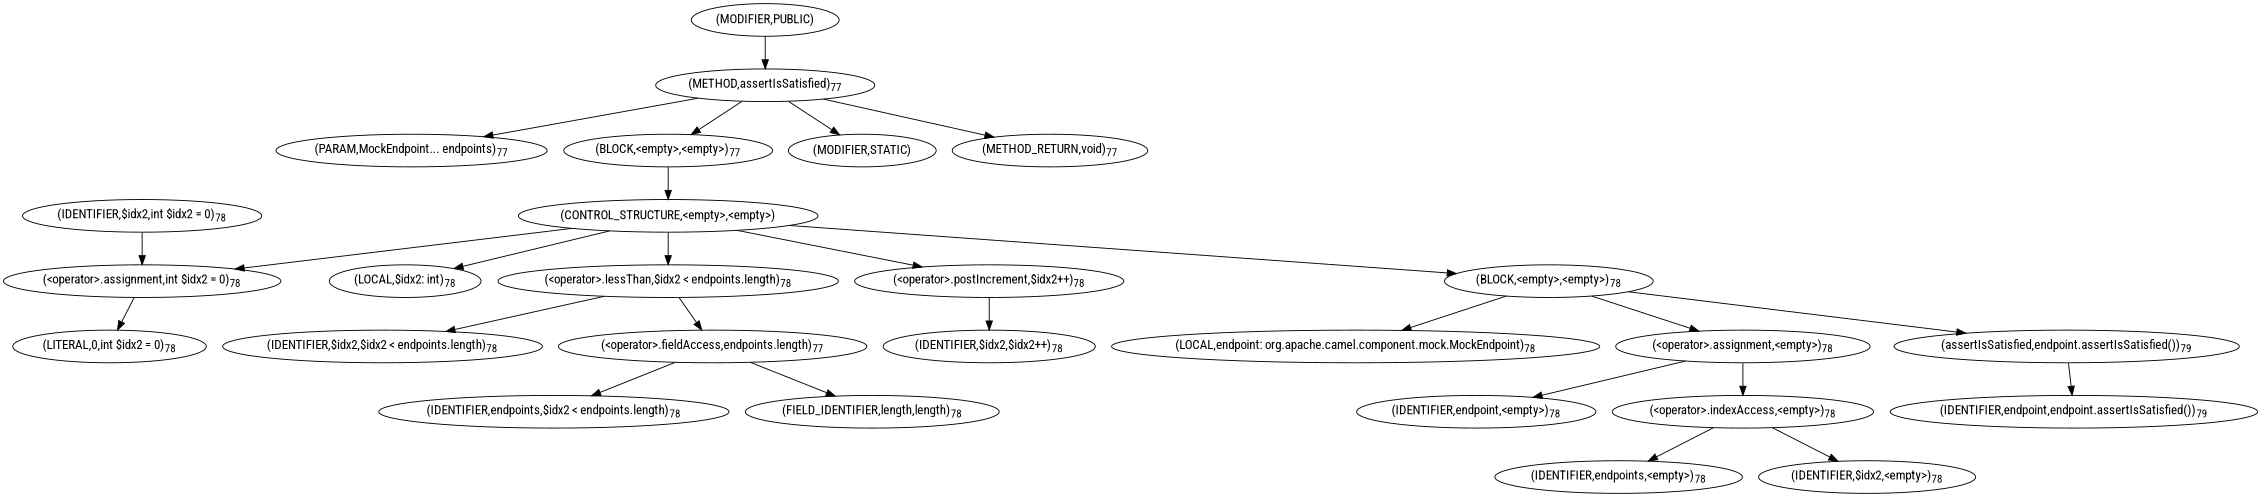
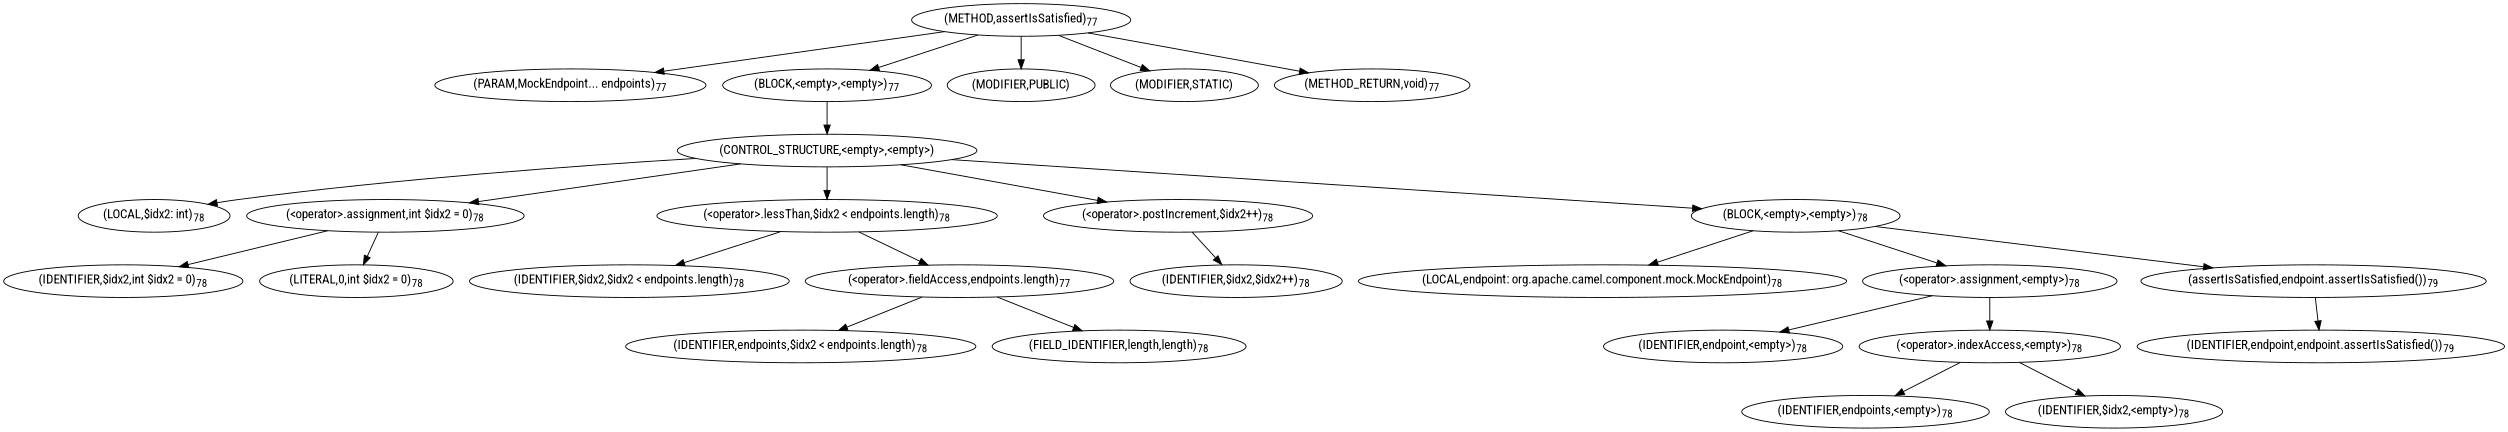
  digraph {
    fontname="Roboto Condensed"
    node [fontname="Roboto Condensed"]
    edge [fontname="Roboto Condensed"]
    n1 [label=<(METHOD,assertIsSatisfied)<SUB>77</SUB>>]
    n2 [label=<(PARAM,MockEndpoint... endpoints)<SUB>77</SUB>>]
    n3 [label=<(BLOCK,&lt;empty&gt;,&lt;empty&gt;)<SUB>77</SUB>>]
    n4 [label=<(MODIFIER,PUBLIC)>]
    n5 [label=<(MODIFIER,STATIC)>]
    n6 [label=<(METHOD_RETURN,void)<SUB>77</SUB>>]
    n7 [label=<(CONTROL_STRUCTURE,&lt;empty&gt;,&lt;empty&gt;)>]
    n8 [label=<(LOCAL,$idx2: int)<SUB>78</SUB>>]
    n9 [label=<(&lt;operator&gt;.assignment,int $idx2 = 0)<SUB>78</SUB>>]
    n10 [label=<(&lt;operator&gt;.lessThan,$idx2 &lt; endpoints.length)<SUB>78</SUB>>]
    n11 [label=<(&lt;operator&gt;.postIncrement,$idx2++)<SUB>78</SUB>>]
    n12 [label=<(BLOCK,&lt;empty&gt;,&lt;empty&gt;)<SUB>78</SUB>>]
    n13 [label=<(IDENTIFIER,$idx2,int $idx2 = 0)<SUB>78</SUB>>]
    n14 [label=<(LITERAL,0,int $idx2 = 0)<SUB>78</SUB>>]
    n15 [label=<(IDENTIFIER,$idx2,$idx2 &lt; endpoints.length)<SUB>78</SUB>>]
    n16 [label=<(&lt;operator&gt;.fieldAccess,endpoints.length)<SUB>77</SUB>>]
    n17 [label=<(IDENTIFIER,$idx2,$idx2++)<SUB>78</SUB>>]
    n18 [label=<(LOCAL,endpoint: org.apache.camel.component.mock.MockEndpoint)<SUB>78</SUB>>]
    n19 [label=<(&lt;operator&gt;.assignment,&lt;empty&gt;)<SUB>78</SUB>>]
    n20 [label=<(assertIsSatisfied,endpoint.assertIsSatisfied())<SUB>79</SUB>>]
    n21 [label=<(IDENTIFIER,endpoints,$idx2 &lt; endpoints.length)<SUB>78</SUB>>]
    n22 [label=<(FIELD_IDENTIFIER,length,length)<SUB>78</SUB>>]
    n23 [label=<(IDENTIFIER,endpoint,&lt;empty&gt;)<SUB>78</SUB>>]
    n24 [label=<(&lt;operator&gt;.indexAccess,&lt;empty&gt;)<SUB>78</SUB>>]
    n25 [label=<(IDENTIFIER,endpoint,endpoint.assertIsSatisfied())<SUB>79</SUB>>]
    n26 [label=<(IDENTIFIER,endpoints,&lt;empty&gt;)<SUB>78</SUB>>]
    n27 [label=<(IDENTIFIER,$idx2,&lt;empty&gt;)<SUB>78</SUB>>]
    n1 -> n2
    n1 -> n3
-   n4 -> n1
+   n1 -> n4
    n1 -> n5
    n1 -> n6
    n3 -> n7
    n7 -> n8
    n7 -> n9
    n7 -> n10
    n7 -> n11
    n7 -> n12
-   n13 -> n9
+   n9 -> n13
    n9 -> n14
    n10 -> n15
    n10 -> n16
    n11 -> n17
    n12 -> n18
    n12 -> n19
    n12 -> n20
    n16 -> n21
    n16 -> n22
    n19 -> n23
    n19 -> n24
    n20 -> n25
    n24 -> n26
    n24 -> n27
  }
